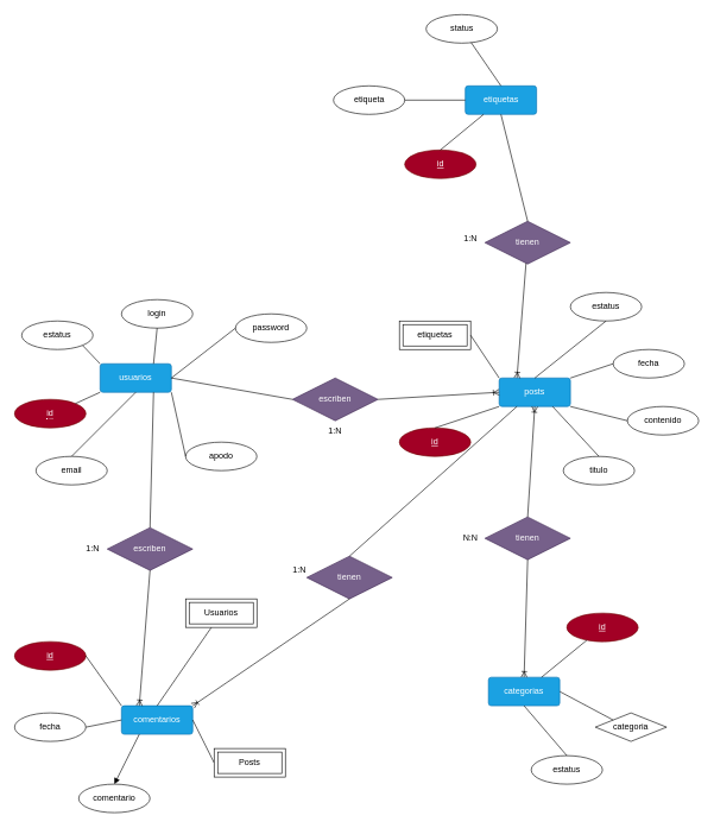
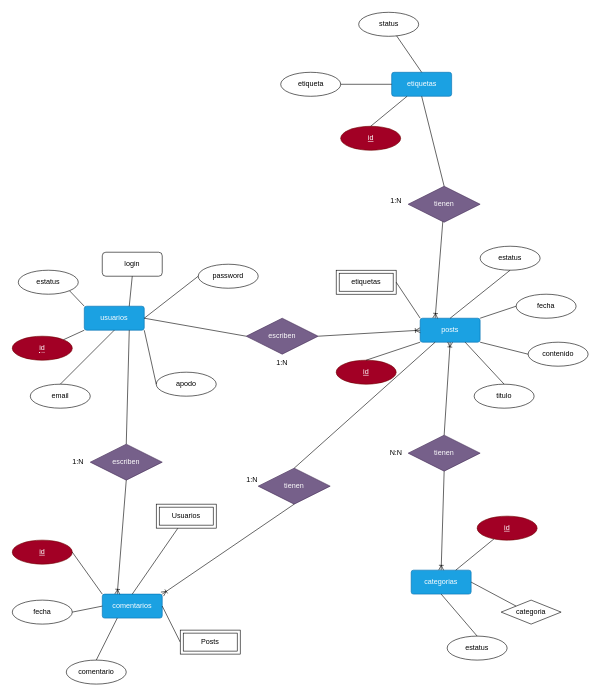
  <mxCell id="0" />
  <mxCell id="1" parent="0" />
  <mxCell id="2" value="usuarios" style="rounded=1;arcSize=10;whiteSpace=wrap;html=1;align=center;fillColor=#1ba1e2;fontColor=#ffffff;strokeColor=#006EAF;" parent="1" vertex="1"><mxGeometry x="140" y="510" width="100" height="40" as="geometry" /></mxCell>
  <mxCell id="3" value="posts" style="rounded=1;arcSize=10;whiteSpace=wrap;html=1;align=center;fillColor=#1ba1e2;fontColor=#ffffff;strokeColor=#006EAF;" parent="1" vertex="1"><mxGeometry x="700" y="530" width="100" height="40" as="geometry" /></mxCell>
  <mxCell id="4" value="comentarios" style="rounded=1;arcSize=10;whiteSpace=wrap;html=1;align=center;fillColor=#1ba1e2;fontColor=#ffffff;strokeColor=#006EAF;" parent="1" vertex="1"><mxGeometry x="170" y="990" width="100" height="40" as="geometry" /></mxCell>
  <mxCell id="5" value="categorias" style="rounded=1;arcSize=10;whiteSpace=wrap;html=1;align=center;fillColor=#1ba1e2;fontColor=#ffffff;strokeColor=#006EAF;" parent="1" vertex="1"><mxGeometry x="685" y="950" width="100" height="40" as="geometry" /></mxCell>
  <mxCell id="6" value="&lt;span style=&quot;border-bottom: 1px dotted&quot;&gt;id&lt;/span&gt;" style="ellipse;whiteSpace=wrap;html=1;align=center;fillColor=#a20025;fontColor=#ffffff;strokeColor=#6F0000;" parent="1" vertex="1"><mxGeometry x="20" y="560" width="100" height="40" as="geometry" /></mxCell>
  <mxCell id="7" value="" style="endArrow=none;html=1;rounded=0;exitX=1;exitY=0;exitDx=0;exitDy=0;entryX=0;entryY=1;entryDx=0;entryDy=0;" parent="1" source="6" target="2" edge="1"><mxGeometry relative="1" as="geometry"><mxPoint x="160" y="560" as="sourcePoint" /><mxPoint x="320" y="560" as="targetPoint" /></mxGeometry></mxCell>
  <mxCell id="8" value="id" style="ellipse;whiteSpace=wrap;html=1;align=center;fontStyle=4;fillColor=#a20025;fontColor=#ffffff;strokeColor=#6F0000;" parent="1" vertex="1"><mxGeometry x="560" y="600" width="100" height="40" as="geometry" /></mxCell>
  <mxCell id="9" value="titulo" style="ellipse;whiteSpace=wrap;html=1;align=center;" parent="1" vertex="1"><mxGeometry x="790" y="640" width="100" height="40" as="geometry" /></mxCell>
  <mxCell id="10" value="contenido" style="ellipse;whiteSpace=wrap;html=1;align=center;" parent="1" vertex="1"><mxGeometry x="880" y="570" width="100" height="40" as="geometry" /></mxCell>
  <mxCell id="11" value="fecha" style="ellipse;whiteSpace=wrap;html=1;align=center;" parent="1" vertex="1"><mxGeometry x="860" y="490" width="100" height="40" as="geometry" /></mxCell>
  <mxCell id="12" value="estatus" style="ellipse;whiteSpace=wrap;html=1;align=center;" parent="1" vertex="1"><mxGeometry x="800" y="410" width="100" height="40" as="geometry" /></mxCell>
  <mxCell id="13" value="etiquetas" style="shape=ext;margin=3;double=1;whiteSpace=wrap;html=1;align=center;" parent="1" vertex="1"><mxGeometry x="560" y="450" width="100" height="40" as="geometry" /></mxCell>
  <mxCell id="14" value="" style="endArrow=none;html=1;rounded=0;exitX=0.5;exitY=0;exitDx=0;exitDy=0;entryX=0;entryY=1;entryDx=0;entryDy=0;" parent="1" source="8" target="3" edge="1"><mxGeometry relative="1" as="geometry"><mxPoint x="295.355" y="625.858" as="sourcePoint" /><mxPoint x="350" y="580" as="targetPoint" /></mxGeometry></mxCell>
  <mxCell id="15" value="" style="endArrow=none;html=1;rounded=0;exitX=0;exitY=0;exitDx=0;exitDy=0;entryX=1;entryY=0.5;entryDx=0;entryDy=0;" parent="1" source="3" target="13" edge="1"><mxGeometry relative="1" as="geometry"><mxPoint x="650" y="620" as="sourcePoint" /><mxPoint x="710" y="580" as="targetPoint" /></mxGeometry></mxCell>
  <mxCell id="16" value="" style="endArrow=none;html=1;rounded=0;exitX=0.5;exitY=0;exitDx=0;exitDy=0;entryX=0.5;entryY=1;entryDx=0;entryDy=0;" parent="1" source="3" target="12" edge="1"><mxGeometry relative="1" as="geometry"><mxPoint x="710" y="560" as="sourcePoint" /><mxPoint x="770" y="490" as="targetPoint" /></mxGeometry></mxCell>
  <mxCell id="17" value="" style="endArrow=none;html=1;rounded=0;exitX=1;exitY=0;exitDx=0;exitDy=0;entryX=0;entryY=0.5;entryDx=0;entryDy=0;" parent="1" source="3" target="11" edge="1"><mxGeometry relative="1" as="geometry"><mxPoint x="760" y="540" as="sourcePoint" /><mxPoint x="780" y="500" as="targetPoint" /></mxGeometry></mxCell>
  <mxCell id="18" value="" style="endArrow=none;html=1;rounded=0;exitX=1;exitY=1;exitDx=0;exitDy=0;entryX=0;entryY=0.5;entryDx=0;entryDy=0;" parent="1" source="3" target="10" edge="1"><mxGeometry relative="1" as="geometry"><mxPoint x="810" y="540" as="sourcePoint" /><mxPoint x="870" y="520" as="targetPoint" /></mxGeometry></mxCell>
  <mxCell id="19" value="" style="endArrow=none;html=1;rounded=0;exitX=0.75;exitY=1;exitDx=0;exitDy=0;entryX=0.5;entryY=0;entryDx=0;entryDy=0;" parent="1" source="3" target="9" edge="1"><mxGeometry relative="1" as="geometry"><mxPoint x="810" y="580" as="sourcePoint" /><mxPoint x="860" y="620" as="targetPoint" /></mxGeometry></mxCell>
  <mxCell id="20" value="email" style="ellipse;whiteSpace=wrap;html=1;align=center;" vertex="1" parent="1"><mxGeometry x="50" y="640" width="100" height="40" as="geometry" /></mxCell>
  <mxCell id="21" value="estatus" style="ellipse;whiteSpace=wrap;html=1;align=center;" vertex="1" parent="1"><mxGeometry x="30" y="450" width="100" height="40" as="geometry" /></mxCell>
  <mxCell id="22" value="" style="endArrow=none;html=1;rounded=0;exitX=0;exitY=0;exitDx=0;exitDy=0;entryX=1;entryY=1;entryDx=0;entryDy=0;" edge="1" parent="1" source="2" target="21"><mxGeometry relative="1" as="geometry"><mxPoint x="125.355" y="595.858" as="sourcePoint" /><mxPoint x="150" y="560" as="targetPoint" /></mxGeometry></mxCell>
  <mxCell id="23" value="" style="endArrow=none;html=1;rounded=0;exitX=0.5;exitY=0;exitDx=0;exitDy=0;entryX=0.5;entryY=1;entryDx=0;entryDy=0;" edge="1" parent="1" source="20" target="2"><mxGeometry relative="1" as="geometry"><mxPoint x="135.355" y="605.858" as="sourcePoint" /><mxPoint x="160" y="570" as="targetPoint" /></mxGeometry></mxCell>
  <mxCell id="24" value="id" style="ellipse;whiteSpace=wrap;html=1;align=center;fontStyle=4;fillColor=#a20025;fontColor=#ffffff;strokeColor=#6F0000;" vertex="1" parent="1"><mxGeometry x="20" y="900" width="100" height="40" as="geometry" /></mxCell>
  <mxCell id="25" value="fecha" style="ellipse;whiteSpace=wrap;html=1;align=center;" vertex="1" parent="1"><mxGeometry x="20" y="1000" width="100" height="40" as="geometry" /></mxCell>
  <mxCell id="26" value="comentario" style="ellipse;whiteSpace=wrap;html=1;align=center;" vertex="1" parent="1"><mxGeometry x="110" y="1100" width="100" height="40" as="geometry" /></mxCell>
  <mxCell id="27" value="" style="endArrow=none;html=1;rounded=0;exitX=0.5;exitY=0;exitDx=0;exitDy=0;" edge="1" parent="1" source="4" target="44"><mxGeometry relative="1" as="geometry"><mxPoint x="200" y="780" as="sourcePoint" /><mxPoint x="220" y="930" as="targetPoint" /></mxGeometry></mxCell>
  <mxCell id="28" value="" style="endArrow=none;html=1;rounded=0;exitX=0;exitY=0;exitDx=0;exitDy=0;entryX=1;entryY=0.5;entryDx=0;entryDy=0;" edge="1" parent="1" source="4" target="24"><mxGeometry relative="1" as="geometry"><mxPoint x="230" y="1000" as="sourcePoint" /><mxPoint x="230" y="940" as="targetPoint" /></mxGeometry></mxCell>
  <mxCell id="29" value="" style="endArrow=none;html=1;rounded=0;exitX=0;exitY=0.5;exitDx=0;exitDy=0;entryX=1;entryY=0.5;entryDx=0;entryDy=0;" edge="1" parent="1" source="4" target="25"><mxGeometry relative="1" as="geometry"><mxPoint x="180" y="1000" as="sourcePoint" /><mxPoint x="130" y="930" as="targetPoint" /></mxGeometry></mxCell>
- <mxCell id="30" value="" style="endArrow=block;html=1;rounded=0;exitX=0.25;exitY=1;exitDx=0;exitDy=0;entryX=0.5;entryY=0;entryDx=0;entryDy=0;" edge="1" parent="1" source="4" target="26"><mxGeometry relative="1" as="geometry"><mxPoint x="180" y="1020" as="sourcePoint" /><mxPoint x="160" y="1090" as="targetPoint" /></mxGeometry></mxCell>
+ <mxCell id="30" value="" style="endArrow=none;html=1;rounded=0;exitX=0.25;exitY=1;exitDx=0;exitDy=0;entryX=0.5;entryY=0;entryDx=0;entryDy=0;" edge="1" parent="1" source="4" target="26"><mxGeometry relative="1" as="geometry"><mxPoint x="180" y="1020" as="sourcePoint" /><mxPoint x="160" y="1090" as="targetPoint" /></mxGeometry></mxCell>
  <mxCell id="31" value="" style="endArrow=none;html=1;rounded=0;exitX=1;exitY=0.5;exitDx=0;exitDy=0;entryX=0;entryY=0.5;entryDx=0;entryDy=0;" edge="1" parent="1" source="4" target="45"><mxGeometry relative="1" as="geometry"><mxPoint x="230" y="1000" as="sourcePoint" /><mxPoint x="330" y="970" as="targetPoint" /></mxGeometry></mxCell>
  <mxCell id="32" value="id" style="ellipse;whiteSpace=wrap;html=1;align=center;fontStyle=4;fillColor=#a20025;fontColor=#ffffff;strokeColor=#6F0000;" vertex="1" parent="1"><mxGeometry x="795" y="860" width="100" height="40" as="geometry" /></mxCell>
  <mxCell id="33" value="" style="endArrow=none;html=1;rounded=0;" edge="1" parent="1" source="5" target="32"><mxGeometry relative="1" as="geometry"><mxPoint x="365" y="930" as="sourcePoint" /><mxPoint x="425" y="890" as="targetPoint" /></mxGeometry></mxCell>
  <mxCell id="34" value="categoria" style="rhombus;whiteSpace=wrap;html=1;align=center;" vertex="1" parent="1"><mxGeometry x="835" y="1000" width="100" height="40" as="geometry" /></mxCell>
  <mxCell id="35" value="estatus" style="ellipse;whiteSpace=wrap;html=1;align=center;" vertex="1" parent="1"><mxGeometry x="745" y="1060" width="100" height="40" as="geometry" /></mxCell>
  <mxCell id="36" value="" style="endArrow=none;html=1;rounded=0;entryX=0;entryY=0;entryDx=0;entryDy=0;exitX=1;exitY=0.5;exitDx=0;exitDy=0;" edge="1" parent="1" source="5" target="34"><mxGeometry relative="1" as="geometry"><mxPoint x="785" y="970" as="sourcePoint" /><mxPoint x="833.039" y="907.968" as="targetPoint" /></mxGeometry></mxCell>
  <mxCell id="37" value="" style="endArrow=none;html=1;rounded=0;entryX=0.5;entryY=0;entryDx=0;entryDy=0;exitX=0.5;exitY=1;exitDx=0;exitDy=0;" edge="1" parent="1" source="5" target="35"><mxGeometry relative="1" as="geometry"><mxPoint x="795" y="980" as="sourcePoint" /><mxPoint x="859.645" y="1015.858" as="targetPoint" /></mxGeometry></mxCell>
- <mxCell id="38" value="login" style="ellipse;whiteSpace=wrap;html=1;align=center;" vertex="1" parent="1"><mxGeometry x="170" y="420" width="100" height="40" as="geometry" /></mxCell>
+ <mxCell id="38" value="login" style="whiteSpace=wrap;html=1;align=center;rounded=1;" vertex="1" parent="1"><mxGeometry x="170" y="420" width="100" height="40" as="geometry" /></mxCell>
  <mxCell id="39" value="password" style="ellipse;whiteSpace=wrap;html=1;align=center;" vertex="1" parent="1"><mxGeometry x="330" y="440" width="100" height="40" as="geometry" /></mxCell>
  <mxCell id="40" value="apodo" style="ellipse;whiteSpace=wrap;html=1;align=center;" vertex="1" parent="1"><mxGeometry x="260" y="620" width="100" height="40" as="geometry" /></mxCell>
  <mxCell id="41" value="" style="endArrow=none;html=1;rounded=0;exitX=0;exitY=0.5;exitDx=0;exitDy=0;entryX=1;entryY=1;entryDx=0;entryDy=0;" edge="1" parent="1" source="40" target="2"><mxGeometry relative="1" as="geometry"><mxPoint x="200" y="620" as="sourcePoint" /><mxPoint x="200" y="560" as="targetPoint" /></mxGeometry></mxCell>
  <mxCell id="42" value="" style="endArrow=none;html=1;rounded=0;exitX=0;exitY=0.5;exitDx=0;exitDy=0;entryX=1;entryY=0.5;entryDx=0;entryDy=0;" edge="1" parent="1" source="39" target="2"><mxGeometry relative="1" as="geometry"><mxPoint x="280" y="610" as="sourcePoint" /><mxPoint x="250" y="560" as="targetPoint" /></mxGeometry></mxCell>
  <mxCell id="43" value="" style="endArrow=none;html=1;rounded=0;exitX=0.5;exitY=1;exitDx=0;exitDy=0;entryX=0.75;entryY=0;entryDx=0;entryDy=0;" edge="1" parent="1" source="38" target="2"><mxGeometry relative="1" as="geometry"><mxPoint x="300" y="540" as="sourcePoint" /><mxPoint x="250" y="540" as="targetPoint" /></mxGeometry></mxCell>
  <mxCell id="44" value="Usuarios" style="shape=ext;margin=3;double=1;whiteSpace=wrap;html=1;align=center;" vertex="1" parent="1"><mxGeometry x="260" y="840" width="100" height="40" as="geometry" /></mxCell>
  <mxCell id="45" value="Posts" style="shape=ext;margin=3;double=1;whiteSpace=wrap;html=1;align=center;" vertex="1" parent="1"><mxGeometry x="300" y="1050" width="100" height="40" as="geometry" /></mxCell>
  <mxCell id="46" value="etiquetas" style="rounded=1;arcSize=10;whiteSpace=wrap;html=1;align=center;fillColor=#1ba1e2;fontColor=#ffffff;strokeColor=#006EAF;" vertex="1" parent="1"><mxGeometry x="652.5" y="120" width="100" height="40" as="geometry" /></mxCell>
  <mxCell id="47" value="etiqueta" style="ellipse;whiteSpace=wrap;html=1;align=center;" vertex="1" parent="1"><mxGeometry x="467.5" y="120" width="100" height="40" as="geometry" /></mxCell>
  <mxCell id="48" value="id" style="ellipse;whiteSpace=wrap;html=1;align=center;fontStyle=4;fillColor=#a20025;fontColor=#ffffff;strokeColor=#6F0000;" vertex="1" parent="1"><mxGeometry x="567.5" y="210" width="100" height="40" as="geometry" /></mxCell>
  <mxCell id="49" value="status" style="ellipse;whiteSpace=wrap;html=1;align=center;" vertex="1" parent="1"><mxGeometry x="597.5" y="20" width="100" height="40" as="geometry" /></mxCell>
  <mxCell id="50" value="" style="endArrow=none;html=1;rounded=0;exitX=0;exitY=0.5;exitDx=0;exitDy=0;entryX=1;entryY=0.5;entryDx=0;entryDy=0;" edge="1" parent="1" source="46" target="47"><mxGeometry relative="1" as="geometry"><mxPoint x="667.5" y="490" as="sourcePoint" /><mxPoint x="637.5" y="440" as="targetPoint" /></mxGeometry></mxCell>
  <mxCell id="51" value="" style="endArrow=none;html=1;rounded=0;exitX=0.5;exitY=0;exitDx=0;exitDy=0;" edge="1" parent="1" source="46" target="49"><mxGeometry relative="1" as="geometry"><mxPoint x="662.5" y="150" as="sourcePoint" /><mxPoint x="577.5" y="150" as="targetPoint" /></mxGeometry></mxCell>
  <mxCell id="52" value="" style="endArrow=none;html=1;rounded=0;entryX=0.5;entryY=0;entryDx=0;entryDy=0;" edge="1" parent="1" source="46" target="48"><mxGeometry relative="1" as="geometry"><mxPoint x="712.5" y="130" as="sourcePoint" /><mxPoint x="670.758" y="69.284" as="targetPoint" /></mxGeometry></mxCell>
  <mxCell id="53" value="escriben" style="shape=rhombus;perimeter=rhombusPerimeter;whiteSpace=wrap;html=1;align=center;fillColor=#76608a;strokeColor=#432D57;fontColor=#ffffff;" vertex="1" parent="1"><mxGeometry x="150" y="740" width="120" height="60" as="geometry" /></mxCell>
  <mxCell id="54" value="" style="fontSize=12;html=1;endArrow=ERoneToMany;exitX=0.5;exitY=1;exitDx=0;exitDy=0;entryX=0.25;entryY=0;entryDx=0;entryDy=0;strokeColor=default;shadow=0;" edge="1" parent="1" source="53" target="4"><mxGeometry width="100" height="100" relative="1" as="geometry"><mxPoint x="360" y="820" as="sourcePoint" /><mxPoint x="460" y="720" as="targetPoint" /></mxGeometry></mxCell>
  <mxCell id="55" value="" style="endArrow=none;html=1;rounded=0;shadow=0;sketch=0;strokeColor=default;exitX=0.75;exitY=1;exitDx=0;exitDy=0;entryX=0.5;entryY=0;entryDx=0;entryDy=0;" edge="1" parent="1" source="2" target="53"><mxGeometry relative="1" as="geometry"><mxPoint x="330" y="770" as="sourcePoint" /><mxPoint x="490" y="770" as="targetPoint" /></mxGeometry></mxCell>
  <mxCell id="56" value="1:N" style="text;html=1;strokeColor=none;fillColor=none;align=center;verticalAlign=middle;whiteSpace=wrap;rounded=0;" vertex="1" parent="1"><mxGeometry x="100" y="755" width="60" height="30" as="geometry" /></mxCell>
  <mxCell id="57" value="escriben" style="shape=rhombus;perimeter=rhombusPerimeter;whiteSpace=wrap;html=1;align=center;fillColor=#76608a;strokeColor=#432D57;fontColor=#ffffff;" vertex="1" parent="1"><mxGeometry x="410" y="530" width="120" height="60" as="geometry" /></mxCell>
  <mxCell id="58" value="1:N" style="text;html=1;strokeColor=none;fillColor=none;align=center;verticalAlign=middle;whiteSpace=wrap;rounded=0;" vertex="1" parent="1"><mxGeometry x="440" y="590" width="60" height="30" as="geometry" /></mxCell>
  <mxCell id="59" value="" style="endArrow=none;html=1;rounded=0;shadow=0;sketch=0;strokeColor=default;exitX=1;exitY=0.5;exitDx=0;exitDy=0;entryX=0;entryY=0.5;entryDx=0;entryDy=0;" edge="1" parent="1" source="2" target="57"><mxGeometry relative="1" as="geometry"><mxPoint x="225" y="560" as="sourcePoint" /><mxPoint x="220" y="750" as="targetPoint" /></mxGeometry></mxCell>
  <mxCell id="60" value="" style="fontSize=12;html=1;endArrow=ERoneToMany;exitX=1;exitY=0.5;exitDx=0;exitDy=0;entryX=0;entryY=0.5;entryDx=0;entryDy=0;strokeColor=default;shadow=0;" edge="1" parent="1" source="57" target="3"><mxGeometry width="100" height="100" relative="1" as="geometry"><mxPoint x="220" y="810" as="sourcePoint" /><mxPoint x="205" y="1000" as="targetPoint" /></mxGeometry></mxCell>
  <mxCell id="61" value="tienen" style="shape=rhombus;perimeter=rhombusPerimeter;whiteSpace=wrap;html=1;align=center;fillColor=#76608a;strokeColor=#432D57;fontColor=#ffffff;" vertex="1" parent="1"><mxGeometry x="680" y="310" width="120" height="60" as="geometry" /></mxCell>
  <mxCell id="62" value="" style="endArrow=none;html=1;rounded=0;shadow=0;sketch=0;strokeColor=default;exitX=0.5;exitY=1;exitDx=0;exitDy=0;entryX=0.5;entryY=0;entryDx=0;entryDy=0;" edge="1" parent="1" source="46" target="61"><mxGeometry relative="1" as="geometry"><mxPoint x="250" y="540" as="sourcePoint" /><mxPoint x="420" y="570" as="targetPoint" /></mxGeometry></mxCell>
  <mxCell id="63" value="" style="fontSize=12;html=1;endArrow=ERoneToMany;entryX=0.25;entryY=0;entryDx=0;entryDy=0;strokeColor=default;shadow=0;" edge="1" parent="1" source="61" target="3"><mxGeometry width="100" height="100" relative="1" as="geometry"><mxPoint x="540" y="570" as="sourcePoint" /><mxPoint x="710" y="560" as="targetPoint" /></mxGeometry></mxCell>
  <mxCell id="64" value="1:N" style="text;html=1;strokeColor=none;fillColor=none;align=center;verticalAlign=middle;whiteSpace=wrap;rounded=0;" vertex="1" parent="1"><mxGeometry x="630" y="320" width="60" height="30" as="geometry" /></mxCell>
  <mxCell id="65" value="tienen" style="shape=rhombus;perimeter=rhombusPerimeter;whiteSpace=wrap;html=1;align=center;fillColor=#76608a;strokeColor=#432D57;fontColor=#ffffff;" vertex="1" parent="1"><mxGeometry x="680" y="725" width="120" height="60" as="geometry" /></mxCell>
  <mxCell id="66" value="" style="fontSize=12;html=1;endArrow=ERoneToMany;exitX=0.5;exitY=0;exitDx=0;exitDy=0;entryX=0.5;entryY=1;entryDx=0;entryDy=0;strokeColor=default;shadow=0;" edge="1" parent="1" source="65" target="3"><mxGeometry width="100" height="100" relative="1" as="geometry"><mxPoint x="220" y="810" as="sourcePoint" /><mxPoint x="205" y="1000" as="targetPoint" /></mxGeometry></mxCell>
  <mxCell id="67" value="N:N" style="text;html=1;strokeColor=none;fillColor=none;align=center;verticalAlign=middle;whiteSpace=wrap;rounded=0;" vertex="1" parent="1"><mxGeometry x="630" y="740" width="60" height="30" as="geometry" /></mxCell>
  <mxCell id="68" value="" style="fontSize=12;html=1;endArrow=ERoneToMany;exitX=0.5;exitY=1;exitDx=0;exitDy=0;strokeColor=default;shadow=0;entryX=0.5;entryY=0;entryDx=0;entryDy=0;" edge="1" parent="1" source="65" target="5"><mxGeometry width="100" height="100" relative="1" as="geometry"><mxPoint x="750" y="735" as="sourcePoint" /><mxPoint x="760" y="640" as="targetPoint" /></mxGeometry></mxCell>
  <mxCell id="69" value="tienen" style="shape=rhombus;perimeter=rhombusPerimeter;whiteSpace=wrap;html=1;align=center;fillColor=#76608a;strokeColor=#432D57;fontColor=#ffffff;" vertex="1" parent="1"><mxGeometry x="430" y="780" width="120" height="60" as="geometry" /></mxCell>
  <mxCell id="70" value="" style="endArrow=none;html=1;rounded=0;shadow=0;sketch=0;strokeColor=default;exitX=0.25;exitY=1;exitDx=0;exitDy=0;entryX=0.5;entryY=0;entryDx=0;entryDy=0;" edge="1" parent="1" source="3" target="69"><mxGeometry relative="1" as="geometry"><mxPoint x="225" y="560" as="sourcePoint" /><mxPoint x="220" y="750" as="targetPoint" /></mxGeometry></mxCell>
  <mxCell id="71" value="" style="fontSize=12;html=1;endArrow=ERoneToMany;exitX=0.5;exitY=1;exitDx=0;exitDy=0;entryX=1;entryY=0;entryDx=0;entryDy=0;strokeColor=default;shadow=0;" edge="1" parent="1" source="69" target="4"><mxGeometry width="100" height="100" relative="1" as="geometry"><mxPoint x="220" y="810" as="sourcePoint" /><mxPoint x="205" y="1000" as="targetPoint" /></mxGeometry></mxCell>
  <mxCell id="72" value="1:N" style="text;html=1;strokeColor=none;fillColor=none;align=center;verticalAlign=middle;whiteSpace=wrap;rounded=0;" vertex="1" parent="1"><mxGeometry x="390" y="785" width="60" height="30" as="geometry" /></mxCell>
